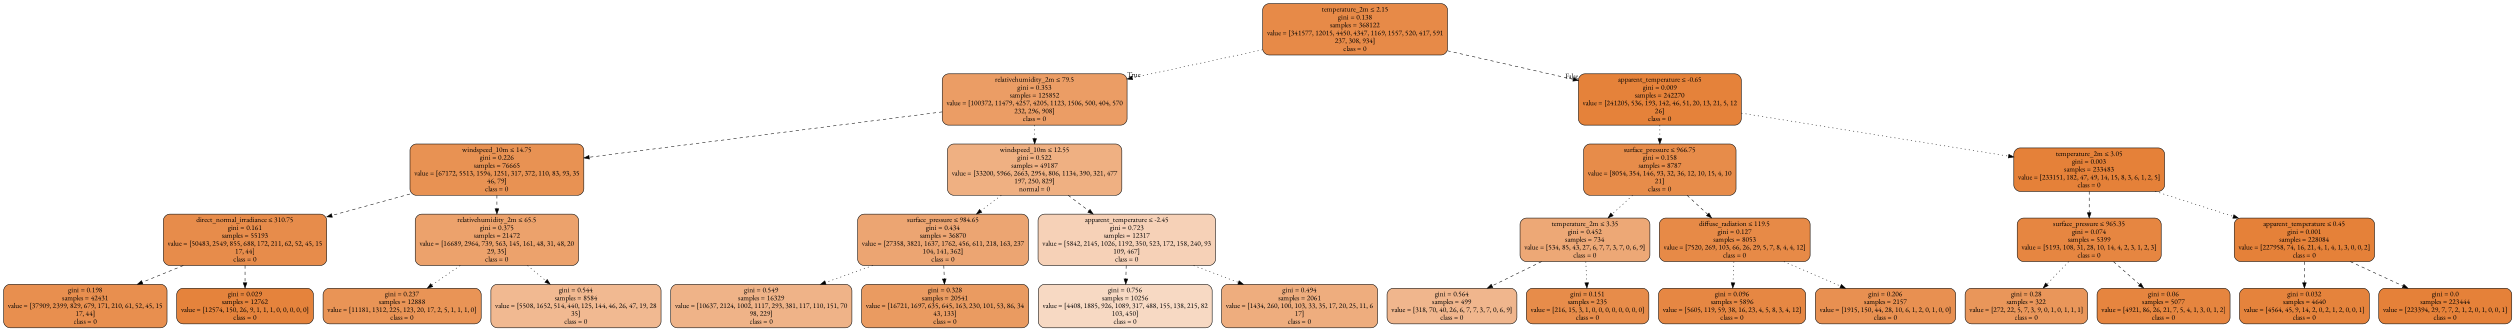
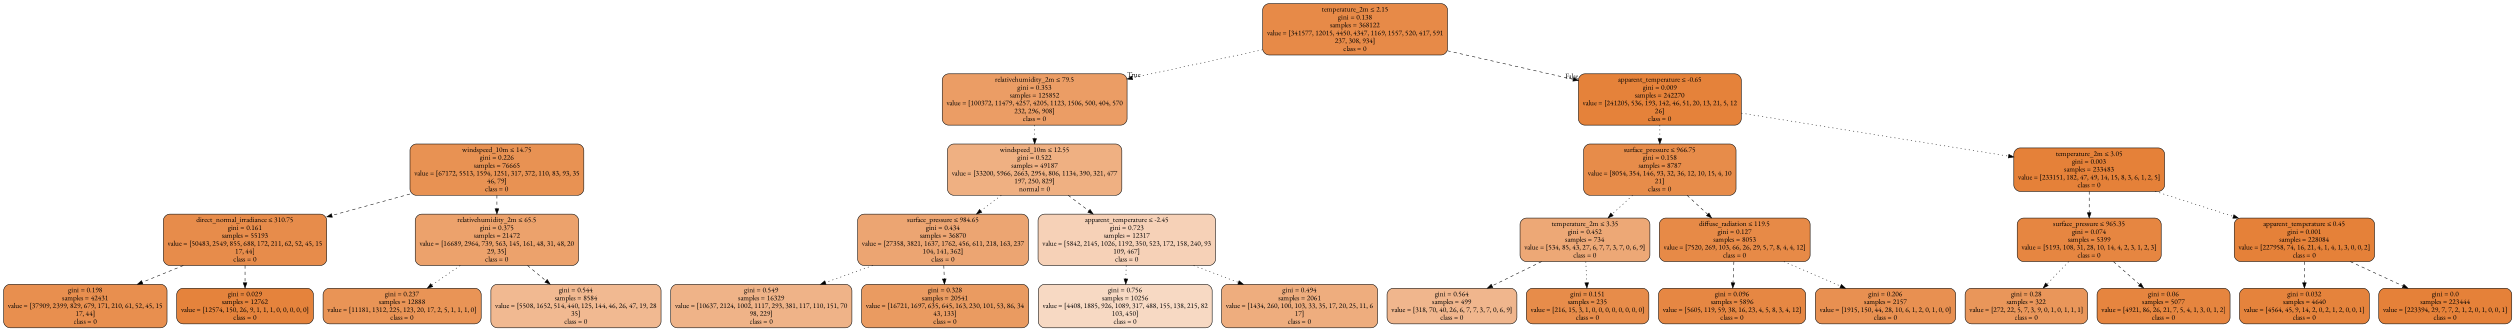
  digraph {
    fontname="EB Garamond"
    node [color=black fillcolor="#e58139" fontname="EB Garamond" shape=box style="filled, rounded"]
    edge [fontname="EB Garamond" style=dotted]
    n1 [fillcolor="#e78a48" label=<temperature_2m &le; 2.15<br/>gini = 0.138<br/>samples = 368122<br/>value = [341577, 12015, 4450, 4347, 1169, 1557, 520, 417, 591<br/>237, 308, 934]<br/>class = 0>]
    n2 [fillcolor="#eb9d65" label=<relativehumidity_2m &le; 79.5<br/>gini = 0.353<br/>samples = 125852<br/>value = [100372, 11479, 4257, 4205, 1123, 1506, 500, 404, 570<br/>232, 296, 908]<br/>class = 0>]
    n3 [fillcolor="#e5823a" label=<apparent_temperature &le; -0.65<br/>gini = 0.009<br/>samples = 242270<br/>value = [241205, 536, 193, 142, 46, 51, 20, 13, 21, 5, 12<br/>26]<br/>class = 0>]
    n4 [fillcolor="#e89253" label=<windspeed_10m &le; 14.75<br/>gini = 0.226<br/>samples = 76665<br/>value = [67172, 5513, 1594, 1251, 317, 372, 110, 83, 93, 35<br/>46, 79]<br/>class = 0>]
    n5 [fillcolor="#efb082" label=<windspeed_10m &le; 12.55<br/>gini = 0.522<br/>samples = 49187<br/>value = [33200, 5966, 2663, 2954, 806, 1134, 390, 321, 477<br/>197, 250, 829]<br/>normal = 0>]
    n6 [fillcolor="#e78c4a" label=<surface_pressure &le; 966.75<br/>gini = 0.158<br/>samples = 8787<br/>value = [8054, 354, 146, 93, 32, 36, 12, 10, 15, 4, 10<br/>21]<br/>class = 0>]
    n7 [label=<temperature_2m &le; 3.05<br/>gini = 0.003<br/>samples = 233483<br/>value = [233151, 182, 47, 49, 14, 15, 8, 3, 6, 1, 2, 5]<br/>class = 0>]
    n8 [fillcolor="#e78c4b" label=<direct_normal_irradiance &le; 310.75<br/>gini = 0.161<br/>samples = 55193<br/>value = [50483, 2549, 855, 688, 172, 211, 62, 52, 45, 15<br/>17, 44]<br/>class = 0>]
    n9 [fillcolor="#eca26c" label=<relativehumidity_2m &le; 65.5<br/>gini = 0.375<br/>samples = 21472<br/>value = [16689, 2964, 739, 563, 145, 161, 48, 31, 48, 20<br/>29, 35]<br/>class = 0>]
    n10 [fillcolor="#eca572" label=<surface_pressure &le; 984.65<br/>gini = 0.434<br/>samples = 36870<br/>value = [27358, 3821, 1637, 1762, 456, 611, 218, 163, 237<br/>104, 141, 362]<br/>class = 0>]
    n11 [fillcolor="#f6d1b7" label=<apparent_temperature &le; -2.45<br/>gini = 0.723<br/>samples = 12317<br/>value = [5842, 2145, 1026, 1192, 350, 523, 172, 158, 240, 93<br/>109, 467]<br/>class = 0>]
    n12 [fillcolor="#e88f4f" label=<gini = 0.198<br/>samples = 42431<br/>value = [37909, 2399, 829, 679, 171, 210, 61, 52, 45, 15<br/>17, 44]<br/>class = 0>]
    n13 [fillcolor="#e5833c" label=<gini = 0.029<br/>samples = 12762<br/>value = [12574, 150, 26, 9, 1, 1, 1, 0, 0, 0, 0, 0]<br/>class = 0>]
    n14 [fillcolor="#e99456" label=<gini = 0.237<br/>samples = 12888<br/>value = [11181, 1312, 225, 123, 20, 17, 2, 5, 1, 1, 1, 0]<br/>class = 0>]
    n15 [fillcolor="#f1b991" label=<gini = 0.544<br/>samples = 8584<br/>value = [5508, 1652, 514, 440, 125, 144, 46, 26, 47, 19, 28<br/>35]<br/>class = 0>]
    n16 [fillcolor="#efb388" label=<gini = 0.549<br/>samples = 16329<br/>value = [10637, 2124, 1002, 1117, 293, 381, 117, 110, 151, 70<br/>98, 229]<br/>class = 0>]
    n17 [fillcolor="#ea9b61" label=<gini = 0.328<br/>samples = 20541<br/>value = [16721, 1697, 635, 645, 163, 230, 101, 53, 86, 34<br/>43, 133]<br/>class = 0>]
    n18 [fillcolor="#f7d9c3" label=<gini = 0.756<br/>samples = 10256<br/>value = [4408, 1885, 926, 1089, 317, 488, 155, 138, 215, 82<br/>103, 450]<br/>class = 0>]
    n19 [fillcolor="#eead7e" label=<gini = 0.494<br/>samples = 2061<br/>value = [1434, 260, 100, 103, 33, 35, 17, 20, 25, 11, 6<br/>17]<br/>class = 0>]
    n20 [fillcolor="#eda876" label=<temperature_2m &le; 3.35<br/>gini = 0.452<br/>samples = 734<br/>value = [534, 85, 43, 27, 6, 7, 7, 3, 7, 0, 6, 9]<br/>class = 0>]
    n21 [fillcolor="#e78a47" label=<diffuse_radiation &le; 119.5<br/>gini = 0.127<br/>samples = 8053<br/>value = [7520, 269, 103, 66, 26, 29, 5, 7, 8, 4, 4, 12]<br/>class = 0>]
    n22 [fillcolor="#e68641" label=<surface_pressure &le; 965.35<br/>gini = 0.074<br/>samples = 5399<br/>value = [5193, 108, 31, 28, 10, 14, 4, 2, 3, 1, 2, 3]<br/>class = 0>]
    n23 [label=<apparent_temperature &le; 0.45<br/>gini = 0.001<br/>samples = 228084<br/>value = [227958, 74, 16, 21, 4, 1, 4, 1, 3, 0, 0, 2]<br/>class = 0>]
    n24 [fillcolor="#f0b68d" label=<gini = 0.564<br/>samples = 499<br/>value = [318, 70, 40, 26, 6, 7, 7, 3, 7, 0, 6, 9]<br/>class = 0>]
    n25 [fillcolor="#e78c4a" label=<gini = 0.151<br/>samples = 235<br/>value = [216, 15, 3, 1, 0, 0, 0, 0, 0, 0, 0, 0]<br/>class = 0>]
    n26 [fillcolor="#e68743" label=<gini = 0.096<br/>samples = 5896<br/>value = [5605, 119, 59, 38, 16, 23, 4, 5, 8, 3, 4, 12]<br/>class = 0>]
    n27 [fillcolor="#e89051" label=<gini = 0.206<br/>samples = 2157<br/>value = [1915, 150, 44, 28, 10, 6, 1, 2, 0, 1, 0, 0]<br/>class = 0>]
    n28 [fillcolor="#e9965a" label=<gini = 0.28<br/>samples = 322<br/>value = [272, 22, 5, 7, 3, 9, 0, 1, 0, 1, 1, 1]<br/>class = 0>]
    n29 [fillcolor="#e6853f" label=<gini = 0.06<br/>samples = 5077<br/>value = [4921, 86, 26, 21, 7, 5, 4, 1, 3, 0, 1, 2]<br/>class = 0>]
    n30 [fillcolor="#e5833c" label=<gini = 0.032<br/>samples = 4640<br/>value = [4564, 45, 9, 14, 2, 0, 2, 1, 2, 0, 0, 1]<br/>class = 0>]
    n31 [label=<gini = 0.0<br/>samples = 223444<br/>value = [223394, 29, 7, 7, 2, 1, 2, 0, 1, 0, 0, 1]<br/>class = 0>]
    n1 -> n2 [headlabel=True labelangle=45 labeldistance=2.5]
    n1 -> n3 [headlabel=False labelangle=-45 labeldistance=2.5 style=dashed]
-   n2 -> n4 [style=dashed]
    n2 -> n5
    n3 -> n6
    n3 -> n7
    n4 -> n8 [style=dashed]
    n4 -> n9 [style=dashed]
    n5 -> n10
    n5 -> n11 [style=dashed]
    n6 -> n20
    n6 -> n21 [style=dashed]
    n7 -> n22 [style=dashed]
    n7 -> n23
    n8 -> n12 [style=dashed]
    n8 -> n13 [style=dashed]
    n9 -> n14
-   n9 -> n15
+   n9 -> n15 [style=dashed]
    n10 -> n16
    n10 -> n17 [style=dashed]
-   n11 -> n18 [style=dashed]
+   n11 -> n18
    n11 -> n19
    n20 -> n24 [style=dashed]
    n20 -> n25
-   n21 -> n26
+   n21 -> n26 [style=dashed]
    n21 -> n27
    n22 -> n28
    n22 -> n29 [style=dashed]
    n23 -> n30 [style=dashed]
    n23 -> n31 [style=dashed]
  }
